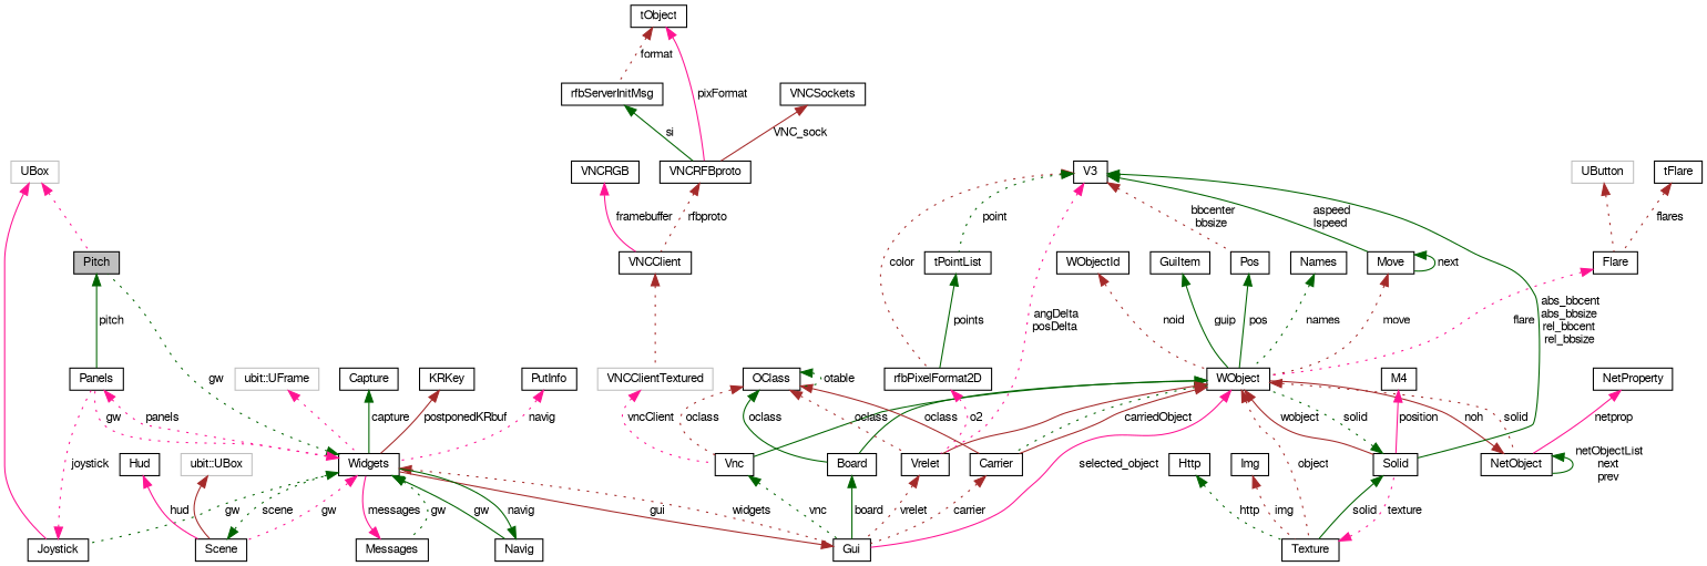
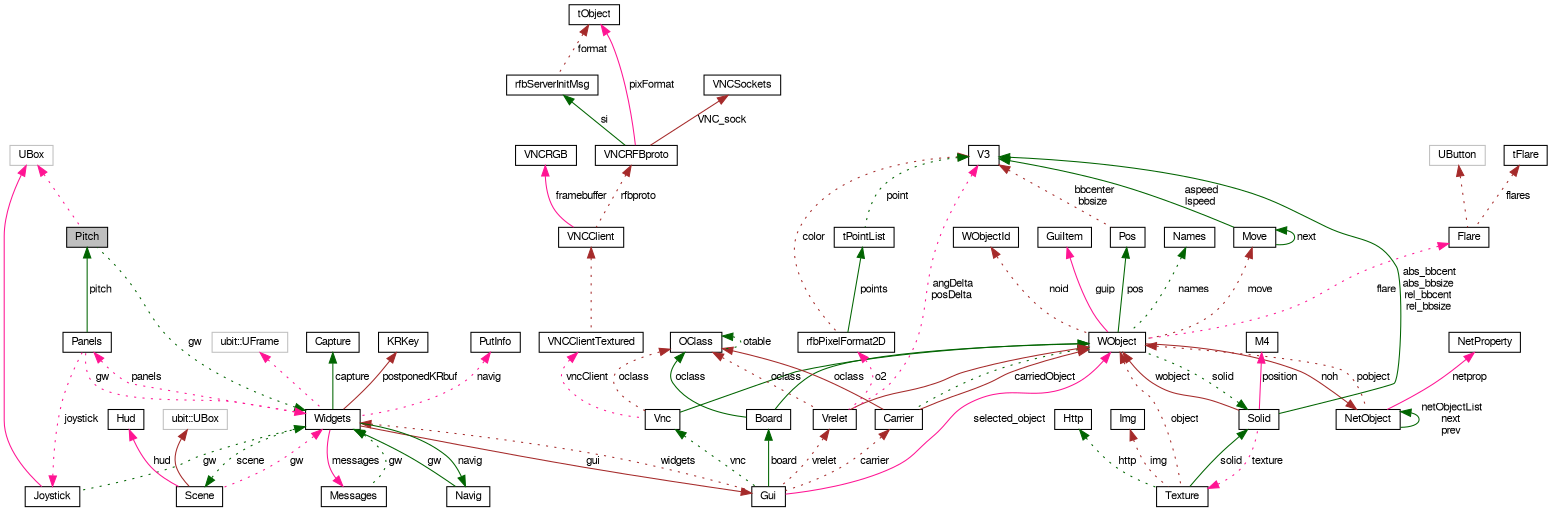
  digraph {
    node [color=black fontname=FreeSans fontsize=10 shape=record]
    edge [color=darkgreen dir=back fontname=FreeSans fontsize=10 labelfontname=FreeSans labelfontsize=10 style=dotted]
    n1 [fillcolor=grey75 fontcolor=black height=0.2 label=Pitch style=filled width=0.4]
    n2 [height=0.2 label=Panels width=0.4]
    n3 [height=0.2 label=Widgets width=0.4]
    n4 [color=grey75 height=0.2 label=UBox width=0.4]
    n5 [height=0.2 label=Joystick width=0.4]
    n6 [height=0.2 label=Messages width=0.4]
    n7 [height=0.2 label=Scene width=0.4]
    n8 [height=0.2 label=Gui width=0.4]
    n9 [height=0.2 label=Navig width=0.4]
    n10 [color=grey75 height=0.2 label="ubit::UFrame" width=0.4]
    n11 [height=0.2 label=Capture width=0.4]
    n12 [height=0.2 label=KRKey width=0.4]
    n13 [color=grey75 height=0.2 label="ubit::UBox" width=0.4]
    n14 [height=0.2 label=Hud width=0.4]
    n15 [height=0.2 label=Board width=0.4]
    n16 [height=0.2 label=WObject width=0.4]
    n17 [height=0.2 label=NetObject width=0.4]
    n18 [height=0.2 label=Solid width=0.4]
    n19 [height=0.2 label=Texture width=0.4]
    n20 [height=0.2 label=Vnc width=0.4]
    n21 [height=0.2 label=Carrier width=0.4]
    n22 [height=0.2 label=Vrelet width=0.4]
    n23 [height=0.2 label=Move width=0.4]
    n24 [height=0.2 label=V3 width=0.4]
    n25 [height=0.2 label=Pos width=0.4]
    n26 [height=0.2 label=rfbPixelFormat2D width=0.4]
    n27 [height=0.2 label=tPointList width=0.4]
    n28 [height=0.2 label=Names width=0.4]
    n29 [height=0.2 label=WObjectId width=0.4]
    n30 [height=0.2 label=NetProperty width=0.4]
    n31 [height=0.2 label=Http width=0.4]
    n32 [height=0.2 label=Img width=0.4]
    n33 [height=0.2 label=M4 width=0.4]
    n34 [height=0.2 label=GuiItem width=0.4]
    n35 [color=grey75 height=0.2 label=UButton width=0.4]
    n36 [height=0.2 label=Flare width=0.4]
    n37 [height=0.2 label=tFlare width=0.4]
    n38 [height=0.2 label=OClass width=0.4]
-   n39 [color=grey75 height=0.2 label=VNCClientTextured width=0.4]
+   n39 [height=0.2 label=VNCClientTextured width=0.4]
    n40 [height=0.2 label=VNCClient width=0.4]
    n41 [height=0.2 label=VNCRGB width=0.4]
    n42 [height=0.2 label=VNCRFBproto width=0.4]
    n43 [height=0.2 label=rfbServerInitMsg width=0.4]
    n44 [height=0.2 label=tObject width=0.4]
    n45 [height=0.2 label=VNCSockets width=0.4]
    n46 [height=0.2 label=PutInfo width=0.4]
    n1 -> n2 [label=" pitch" style=solid]
    n2 -> n3 [color=deeppink label=" panels"]
    n3 -> n1 [label=" gw"]
    n3 -> n2 [color=deeppink label=" gw"]
    n3 -> n5 [label=" gw"]
    n3 -> n6 [label=" gw"]
    n3 -> n7 [color=deeppink label=" gw"]
    n3 -> n8 [color=brown label=" widgets"]
    n3 -> n9 [label=" gw" style=solid]
    n4 -> n1 [color=deeppink]
    n4 -> n5 [color=deeppink style=solid]
    n5 -> n2 [color=deeppink label=" joystick"]
    n6 -> n3 [color=deeppink label=" messages" style=solid]
    n7 -> n3 [label=" scene"]
    n8 -> n3 [color=brown label=" gui" style=solid]
    n9 -> n3 [label=" navig" style=solid]
    n10 -> n3 [color=deeppink]
    n11 -> n3 [label=" capture" style=solid]
    n12 -> n3 [color=brown label=" postponedKRbuf" style=solid]
    n13 -> n7 [color=brown style=solid]
    n14 -> n7 [color=deeppink label=" hud" style=solid]
    n15 -> n8 [label=" board" style=solid]
    n16 -> n8 [color=deeppink label=" selected_object" style=solid]
    n16 -> n15 [style=solid]
-   n16 -> n17 [color=brown label=" solid"]
+   n16 -> n17 [color=brown label=" pobject"]
    n16 -> n18 [color=brown label=" wobject" style=solid]
    n16 -> n19 [color=brown label=" object"]
    n16 -> n20 [style=solid]
    n16 -> n21
    n16 -> n21 [color=brown label=" carriedObject" style=solid]
    n16 -> n22 [color=brown style=solid]
    n17 -> n16 [color=brown label=" noh" style=solid]
    n17 -> n17 [label=" netObjectList\nnext\nprev" style=solid]
    n18 -> n16 [label=" solid"]
    n18 -> n19 [label=" solid" style=solid]
    n19 -> n18 [color=deeppink label=" texture"]
    n20 -> n8 [label=" vnc"]
    n21 -> n8 [color=brown label=" carrier"]
    n22 -> n8 [color=brown label=" vrelet"]
    n23 -> n16 [color=brown label=" move"]
    n23 -> n23 [label=" next" style=solid]
    n24 -> n18 [label=" abs_bbcent\nabs_bbsize\nrel_bbcent\nrel_bbsize" style=solid]
    n24 -> n22 [color=deeppink label=" angDelta\nposDelta"]
    n24 -> n23 [label=" aspeed\nlspeed" style=solid]
    n24 -> n25 [color=brown label=" bbcenter\nbbsize"]
    n24 -> n26 [color=brown label=" color"]
    n24 -> n27 [label=" point"]
    n25 -> n16 [label=" pos" style=solid]
    n26 -> n22 [color=deeppink label=" o2"]
    n27 -> n26 [label=" points" style=solid]
    n28 -> n16 [label=" names"]
    n29 -> n16 [color=brown label=" noid"]
    n30 -> n17 [color=deeppink label=" netprop" style=solid]
    n31 -> n19 [label=" http"]
    n32 -> n19 [color=brown label=" img"]
    n33 -> n18 [color=deeppink label=" position" style=solid]
-   n34 -> n16 [label=" guip" style=solid]
+   n34 -> n16 [color=deeppink label=" guip" style=solid]
    n35 -> n36 [color=brown]
    n36 -> n16 [color=deeppink label=" flare"]
    n37 -> n36 [color=brown label=" flares"]
    n38 -> n15 [label=" oclass" style=solid]
    n38 -> n20 [color=brown label=" oclass"]
    n38 -> n21 [color=brown label=" oclass" style=solid]
    n38 -> n22 [color=brown label=" oclass"]
    n38 -> n38 [label=" otable"]
    n39 -> n20 [color=deeppink label=" vncClient"]
    n40 -> n39 [color=brown]
    n41 -> n40 [color=deeppink label=" framebuffer" style=solid]
    n42 -> n40 [color=brown label=" rfbproto"]
    n43 -> n42 [label=" si" style=solid]
    n44 -> n42 [color=deeppink label=" pixFormat" style=solid]
    n44 -> n43 [color=brown label=" format"]
    n45 -> n42 [color=brown label=" VNC_sock" style=solid]
    n46 -> n3 [color=deeppink label=" navig"]
  }
